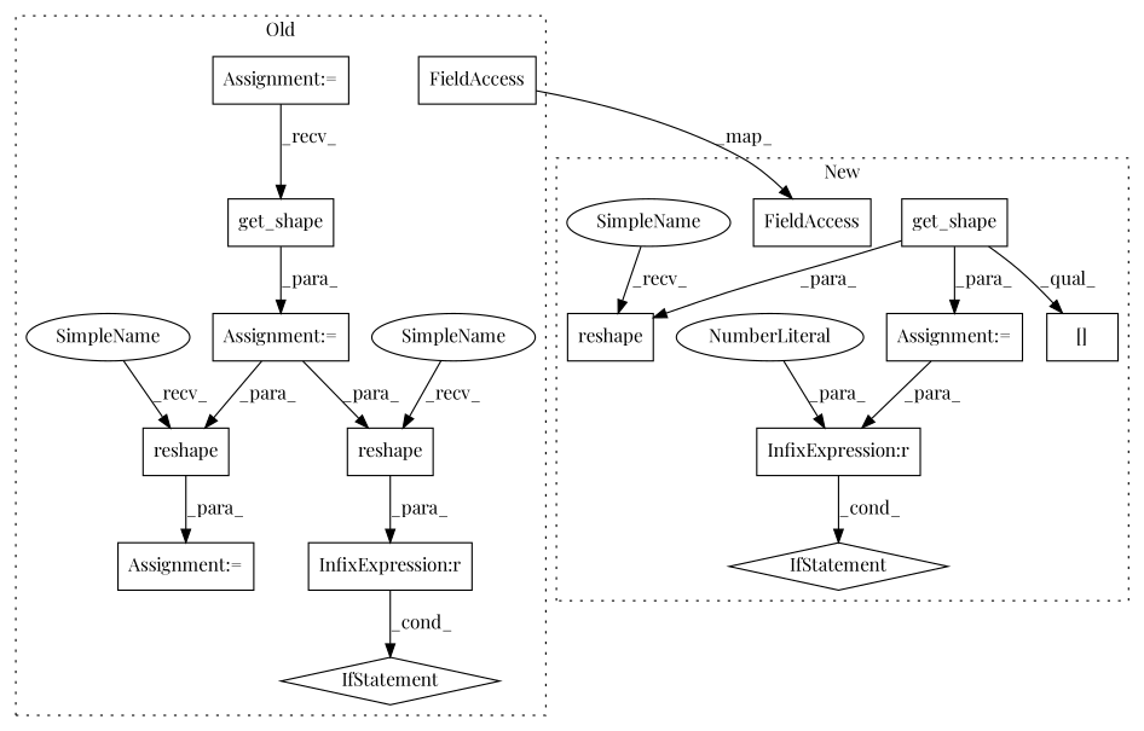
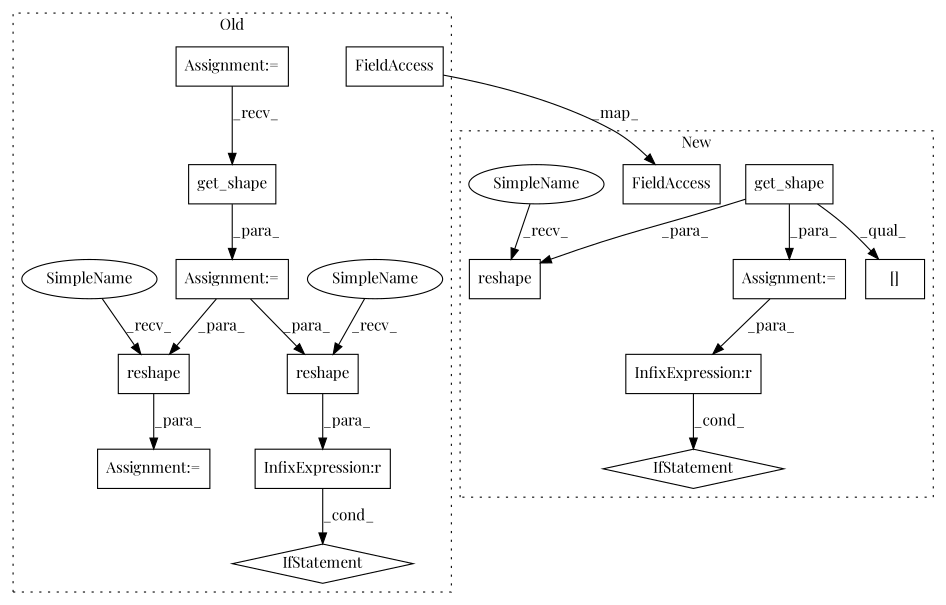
  digraph {
    fontname="Playfair Display"
    node [a=32 l=1 shape=box fontname="Playfair Display"]
    edge [fontname="Playfair Display"]
    n1 [l="8,1" label=reshape s="1749,1794"]
    n2 [a=7 label="Assignment:=" s=1737]
    n3 [a=7 label="Assignment:=" s=1683]
    n4 [l=11 label=get_shape s=1697]
    n5 [a=7 l=12 label="Assignment:=" s=1521]
    n6 [a=25 l=3 label=IfStatement s=2638 shape=diamond]
    n7 [l="8,1" label=reshape s="1859,1902"]
    n8 [a=22 l=13 label=FieldAccess s=2473]
    n9 [a=27 l=4 label="InfixExpression:r" s=2629]
    n10 [a=42 l=10 label=SimpleName s=1848 shape=ellipse]
    n11 [a=42 l=10 label=SimpleName s=1738 shape=ellipse]
    n12 [l=11 label=get_shape s=2344]
    n13 [a=7 label="Assignment:=" s=2713]
    n14 [a=2 l="29,1" label="[]" s="2337,2384"]
    n15 [a=25 l="4,2" label=IfStatement s="2775,2818" shape=diamond]
    n16 [l="8,1" label=reshape s="2476,2513"]
    n17 [a=22 l=13 label=FieldAccess s=2270]
    n18 [a=27 l=4 label="InfixExpression:r" s=2813]
-   n19 [a=34 label=NumberLiteral s=2817 shape=ellipse]
    n20 [a=42 l=10 label=SimpleName s=2465 shape=ellipse]
    subgraph cluster_1 {
      label=Old
      style=dotted
      n1
      n2
      n3
      n4
      n5
      n6
      n7
      n8
      n9
      n10
      n11
    }
    subgraph cluster_2 {
      label=New
      style=dotted
      n12
      n13
      n14
      n15
      n16
      n17
      n18
-     n19
      n20
    }
    n1 -> n2 [label=_para_]
    n3 -> n1 [label=_para_]
    n3 -> n7 [label=_para_]
    n4 -> n3 [label=_para_]
    n5 -> n4 [label=_recv_]
    n7 -> n9 [label=_para_]
    n8 -> n17 [label=_map_]
    n9 -> n6 [label=_cond_]
    n10 -> n7 [label=_recv_]
    n11 -> n1 [label=_recv_]
    n12 -> n13 [label=_para_]
    n12 -> n14 [label=_qual_]
    n12 -> n16 [label=_para_]
    n13 -> n18 [label=_para_]
    n18 -> n15 [label=_cond_]
-   n19 -> n18 [label=_para_]
    n20 -> n16 [label=_recv_]
  }
